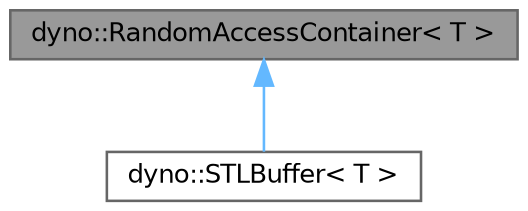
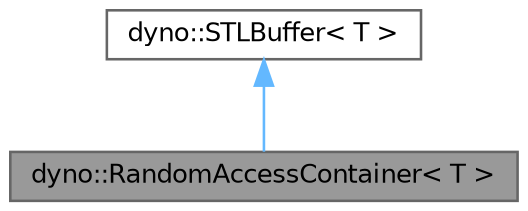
  digraph {
    node [color=gray40 fontname=Helvetica fontsize=10 shape=box style=filled]
    n1 [fillcolor=grey60 fontcolor=black height=0.2 label="dyno::RandomAccessContainer\< T \>" width=0.4]
    n2 [fillcolor=white height=0.2 label="dyno::STLBuffer\< T \>" width=0.4]
-   n1 -> n2 [color=steelblue1 dir=back fontname=Helvetica fontsize=10 labelfontname=Helvetica labelfontsize=10 style=solid]
+   n2 -> n1 [color=steelblue1 dir=back fontname=Helvetica fontsize=10 labelfontname=Helvetica labelfontsize=10 style=solid]
  }
